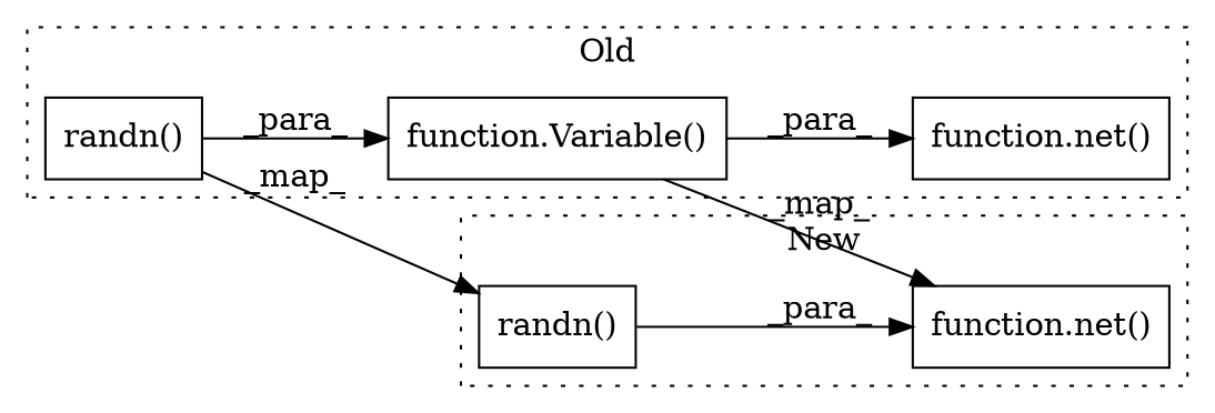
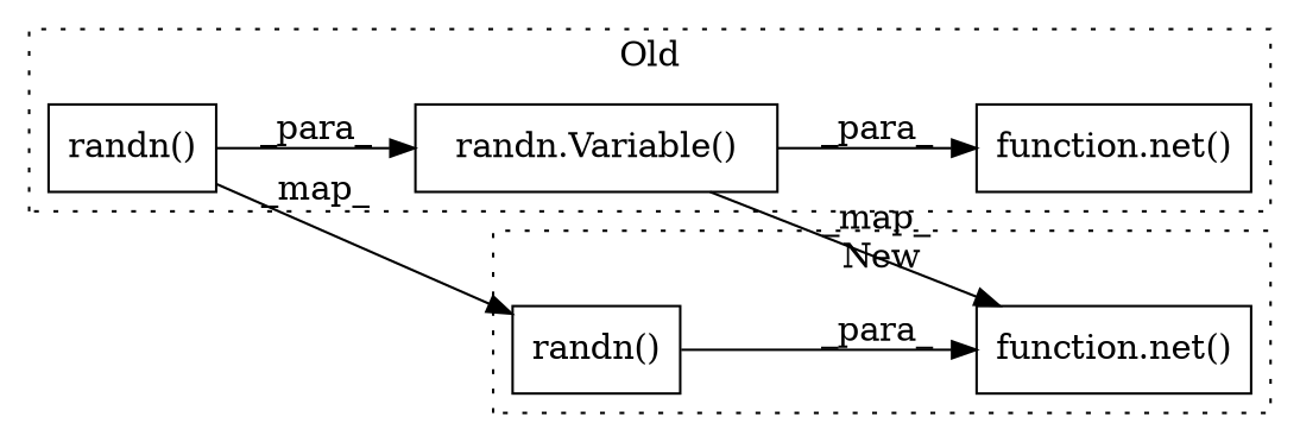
  digraph {
    rankdir=LR
    fontname="DejaVu Serif"
    node [a=75 l="4,1" shape=box fontname="DejaVu Serif"]
    edge [fontname="DejaVu Serif"]
-   n1 [l="9,1" label="function.Variable()" s="3988,4019"]
+   n1 [l="9,1" label="randn.Variable()" s="3988,4019"]
    n2 [label="function.net()" s="3984,4020"]
    n3 [l="12,1" label="randn()" s="3997,4018"]
    n4 [label="function.net()" s="3947,3973"]
    n5 [l="12,1" label="randn()" s="3951,3972"]
    subgraph cluster_1 {
      label=Old
      style=dotted
      n1
      n2
      n3
    }
    subgraph cluster_2 {
      label=New
      style=dotted
      n4
      n5
    }
    n1 -> n2 [label=_para_]
    n1 -> n4 [label=_map_]
    n3 -> n1 [label=_para_]
    n3 -> n5 [label=_map_]
    n5 -> n4 [label=_para_]
  }
